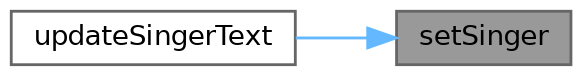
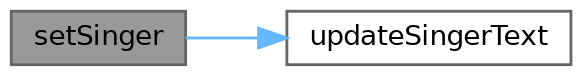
  digraph {
    rankdir=LR
    node [fontname=Helvetica fontsize=10 shape=box style=filled]
    n1 [color=gray40 fillcolor=grey60 fontcolor=black height=0.2 label=setSinger width=0.4]
    n2 [color=grey40 fillcolor=white height=0.2 label=updateSingerText width=0.4]
-   n2 -> n1 [color=steelblue1 fontname=Helvetica fontsize=10 labelfontname=Helvetica labelfontsize=10 style=solid]
+   n1 -> n2 [color=steelblue1 fontname=Helvetica fontsize=10 labelfontname=Helvetica labelfontsize=10 style=solid]
  }
